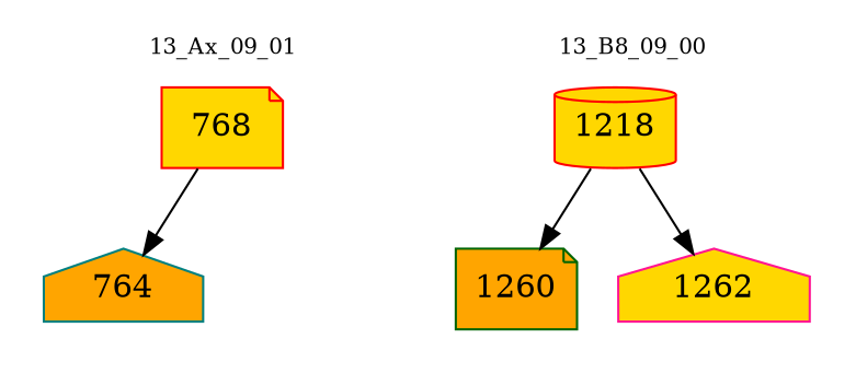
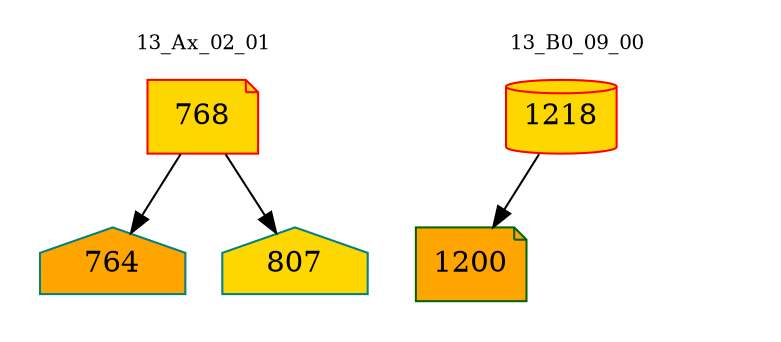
  digraph {
    node [color=red fillcolor=gold shape=house style=filled]
    edge [color=black]
    n1 [label=768 shape=note]
    n2 [color=teal fillcolor=orange label=764]
+   n3 [color=teal label=807]
    n4 [label=1218 shape=cylinder]
-   n5 [color=darkgreen fillcolor=orange label=1260 shape=note]
-   n6 [color=deeppink label=1262]
+   n5 [color=darkgreen fillcolor=orange label=1200 shape=note]
    subgraph cluster_1 {
      color=white
      fontsize=10
-     label="13_Ax_09_01"
+     label="13_Ax_02_01"
      n1
      n2
+     n3
    }
    subgraph cluster_2 {
      color=white
      fontsize=10
-     label="13_B8_09_00"
+     label="13_B0_09_00"
      n4
      n5
-     n6
    }
    n1 -> n2
+   n1 -> n3
    n4 -> n5
-   n4 -> n6
  }
